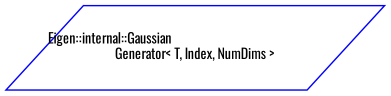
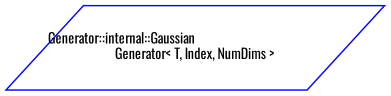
  digraph {
    rankdir=LR
    fontname=Oswald
-   n1 [color=blue fillcolor=white fontname=Oswald fontsize=10 height=0.2 label="Eigen::internal::Gaussian\lGenerator\< T, Index, NumDims \>" shape=parallelogram style=filled width=0.4]
+   n1 [color=blue fillcolor=white fontname=Oswald fontsize=10 height=0.2 label="Generator::internal::Gaussian\lGenerator\< T, Index, NumDims \>" shape=parallelogram style=filled width=0.4]
  }
